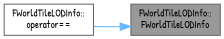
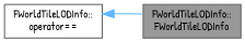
  digraph {
    rankdir=RL
    fontname="Patrick Hand"
    node [fontname="Patrick Hand" fontsize=10 shape=box style=filled]
    n1 [color=gray40 fillcolor=grey60 fontcolor=black height=0.2 label="FWorldTileLODInfo::\lFWorldTileLODInfo" width=0.4]
    n2 [color=grey40 fillcolor=white height=0.2 label="FWorldTileLODInfo::\loperator==" width=0.4]
-   n1 -> n2 [color=steelblue1 dir=back fontname="Patrick Hand" fontsize=10 labelfontname=Helvetica labelfontsize=10 style=solid]
+   n2 -> n1 [color=steelblue1 dir=back fontname="Patrick Hand" fontsize=10 labelfontname=Helvetica labelfontsize=10 style=solid]
  }
